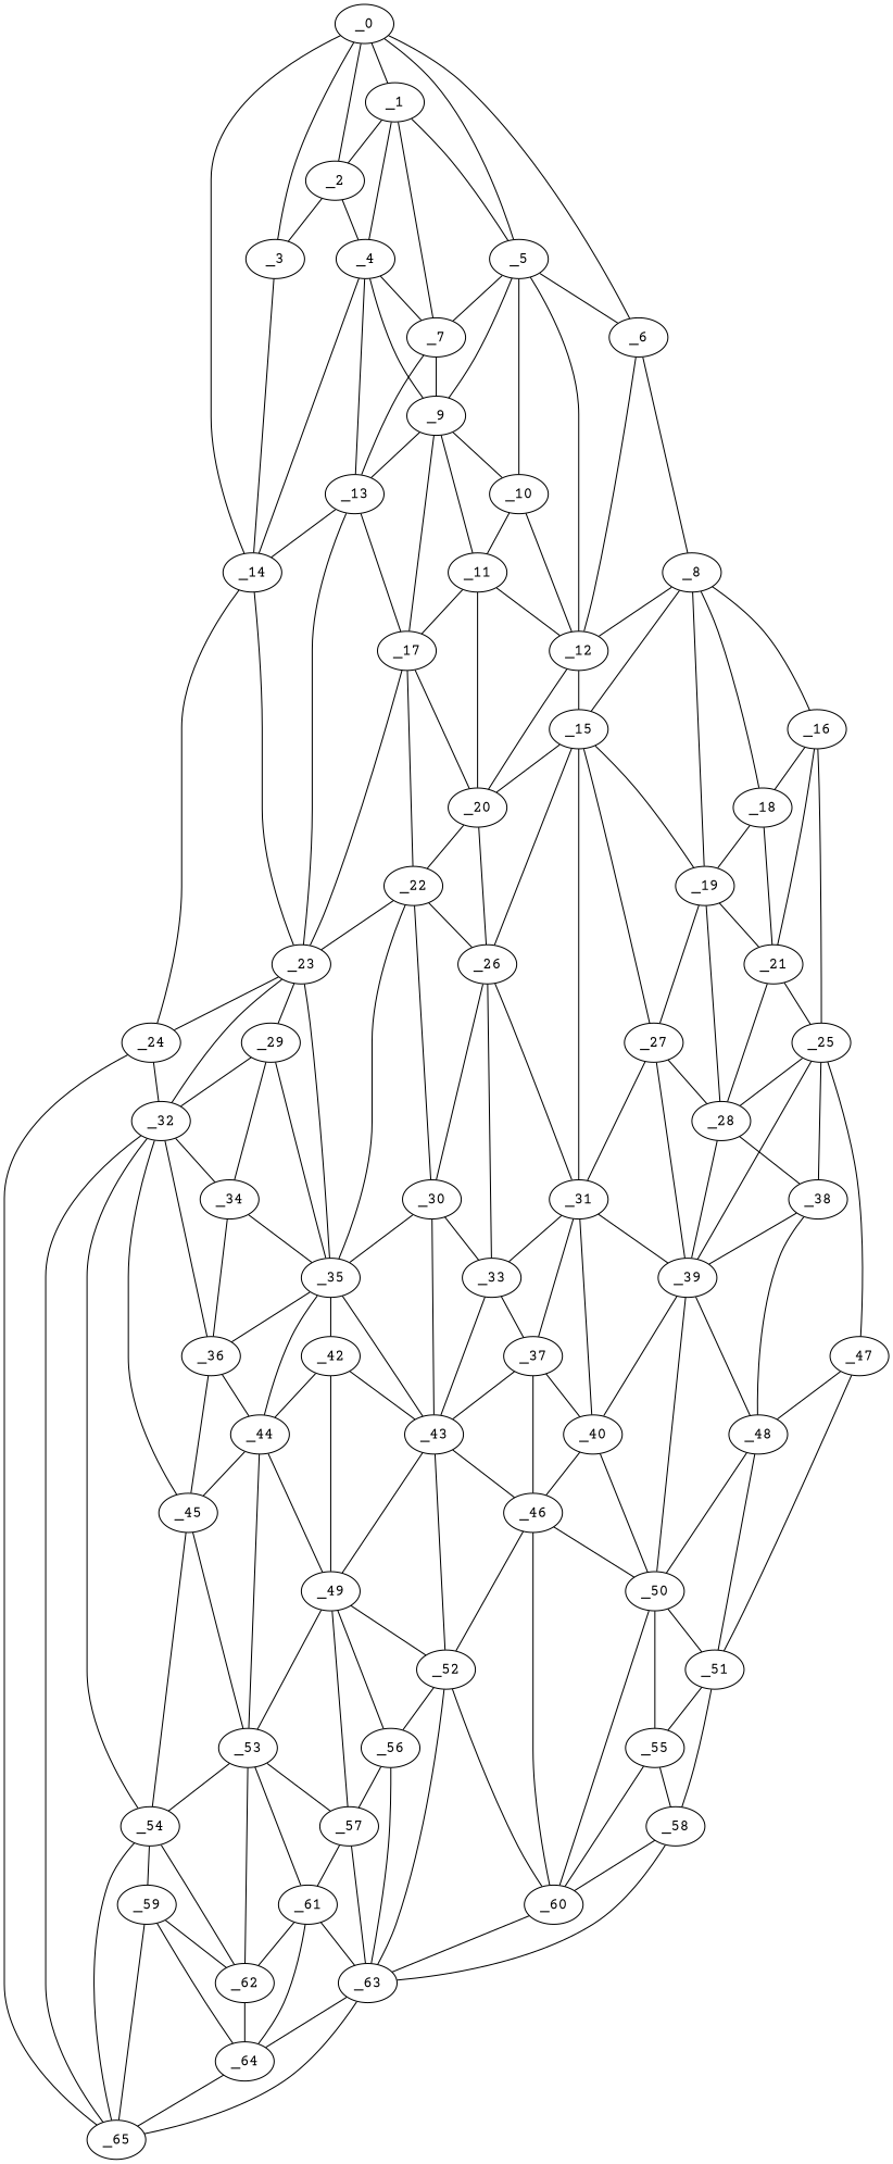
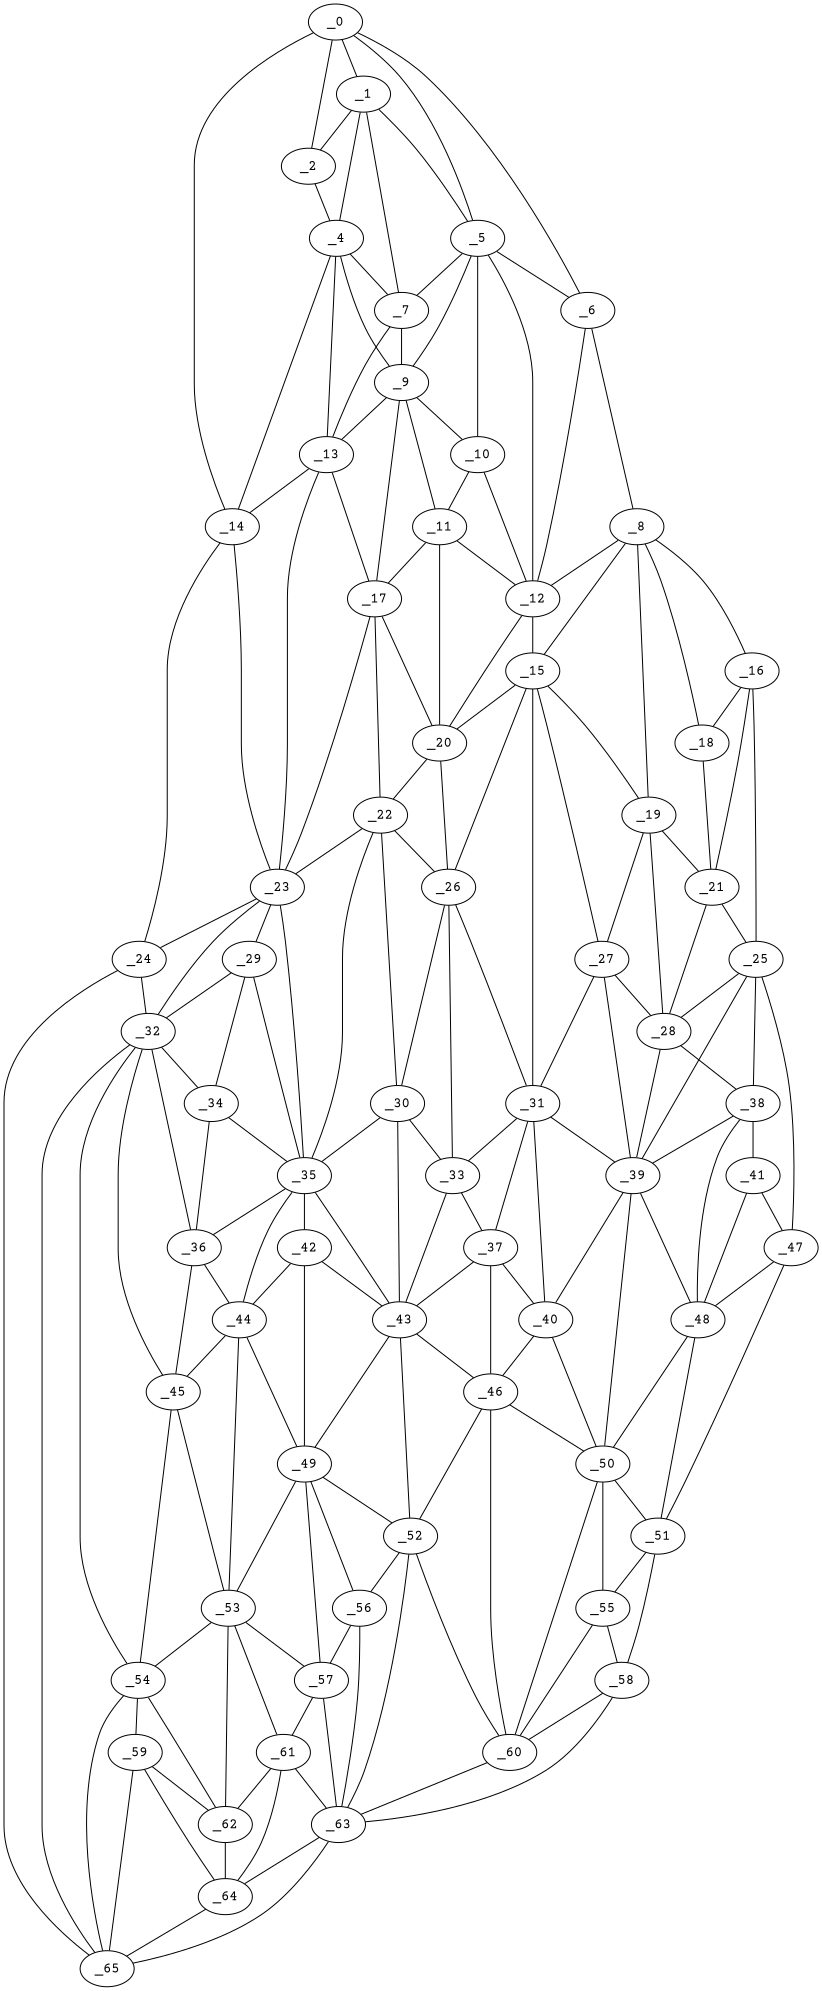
  graph {
    fontname="Courier Prime"
    node [fontname="Courier Prime" x=73 y=54]
    edge [fontname="Courier Prime" valence=2]
    _0 [x=1 y=19]
    _1 [x=14 y=27]
    _2 [x=18 y=20]
-   _3 [x=30 y=16]
    _5 [x=34 y=70]
    _6 [x=34 y=86]
    _14 [x=56 y=3]
    _4 [x=33 y=28]
    _7 [x=39 y=43]
    _9 [x=47]
    _10 [x=47 y=67]
    _12 [x=52 y=82]
    _8 [x=45 y=104]
    _23 [x=69 y=38]
    _24 [x=72 y=3]
    _13 [x=53 y=37]
    _17 [x=61 y=58]
    _11 [x=52 y=66]
    _15 [x=58 y=87]
    _20 [x=63 y=70]
    _16 [x=58 y=118]
    _18 [x=61 y=105]
    _19 [x=62 y=97]
    _35 [x=82]
    _29 [x=75 y=37]
    _32 [x=78 y=6]
    _65 [x=126 y=19]
    _22 [x=66 y=57]
    _26 [y=71]
    _27 [y=93]
    _31 [x=76 y=88]
    _21 [x=65 y=109]
    _25 [x=72 y=120]
    _28 [y=109]
    _30 [x=76 y=60]
    _33 [x=80 y=77]
    _39 [x=88 y=98]
    _37 [x=87 y=81]
    _40 [x=89 y=92]
    _38 [x=87 y=115]
    _47 [x=97 y=120]
    _43 [x=94 y=61]
    _36 [x=87 y=37]
    _42 [x=93]
    _44 [x=95 y=46]
    _34 [x=81 y=38]
    _45 [x=97 y=37]
    _54 [x=111 y=35]
    _48 [x=98 y=113]
    _50 [x=102 y=94]
    _46 [x=97 y=83]
+   _41 [x=92 y=119]
    _51 [x=105 y=110]
    _49 [x=100 y=59]
    _52 [x=106 y=71]
    _53 [x=109 y=48]
    _62 [x=122 y=41]
    _59 [x=118 y=34]
    _58 [x=116 y=109]
    _55 [x=111 y=97]
    _60 [x=118 y=90]
    _63 [x=122 y=78]
    _56 [x=112 y=67]
    _57 [x=115 y=64]
    _61 [x=121]
    _64 [x=124 y=30]
    _0 -- _1
    _0 -- _2
-   _0 -- _3 [valence=1]
    _0 -- _5
    _0 -- _6 [valence=1]
    _0 -- _14 [valence=1]
    _1 -- _2
    _1 -- _5
    _1 -- _4 [valence=1]
    _1 -- _7
-   _2 -- _3
    _2 -- _4
-   _3 -- _14 [valence=1]
    _5 -- _6 [valence=1]
    _5 -- _7 [valence=1]
    _5 -- _9
    _5 -- _10 [valence=1]
    _5 -- _12
    _6 -- _12 [valence=1]
    _6 -- _8 [valence=1]
    _14 -- _23
    _14 -- _24 [valence=1]
    _4 -- _14
    _4 -- _7
    _4 -- _13 [valence=1]
    _7 -- _9
    _7 -- _13
    _9 -- _4
    _9 -- _10 [valence=1]
    _9 -- _13
    _9 -- _17 [valence=1]
    _9 -- _11
    _10 -- _12
    _10 -- _11
    _12 -- _15 [valence=1]
    _12 -- _20
    _8 -- _12
    _8 -- _15 [valence=1]
    _8 -- _16 [valence=1]
    _8 -- _18 [valence=1]
    _8 -- _19
    _23 -- _24
    _23 -- _35
    _23 -- _29
    _23 -- _32
    _24 -- _32 [valence=1]
    _24 -- _65 [valence=1]
    _13 -- _14 [valence=1]
    _13 -- _23
    _13 -- _17
    _17 -- _23
    _17 -- _20 [valence=1]
    _17 -- _22
    _11 -- _12 [valence=1]
    _11 -- _17
    _11 -- _20
    _15 -- _20
    _15 -- _19 [valence=1]
    _15 -- _26
    _15 -- _27
    _15 -- _31
    _20 -- _22
    _20 -- _26 [valence=1]
    _16 -- _18
    _16 -- _21 [valence=1]
    _16 -- _25 [valence=1]
-   _18 -- _19 [valence=1]
    _18 -- _21
    _19 -- _27
    _19 -- _21
    _19 -- _28
    _35 -- _43 [valence=1]
    _35 -- _36
    _35 -- _42 [valence=1]
    _35 -- _44
    _29 -- _35
    _29 -- _32
    _29 -- _34
    _32 -- _65
    _32 -- _36
    _32 -- _34 [valence=1]
    _32 -- _45 [valence=1]
    _32 -- _54 [valence=1]
    _22 -- _23
    _22 -- _35
    _22 -- _26
    _22 -- _30
    _26 -- _31
    _26 -- _30
    _26 -- _33 [valence=1]
    _27 -- _31
    _27 -- _28 [valence=1]
    _27 -- _39
    _31 -- _33
    _31 -- _39 [valence=1]
    _31 -- _37
    _31 -- _40
    _21 -- _25
    _21 -- _28
    _25 -- _28 [valence=1]
    _25 -- _39
    _25 -- _38
    _25 -- _47 [valence=1]
    _28 -- _39
    _28 -- _38
    _30 -- _35
    _30 -- _33
    _30 -- _43 [valence=1]
    _33 -- _37
    _33 -- _43
    _39 -- _40
    _39 -- _48 [valence=1]
    _39 -- _50
    _37 -- _40 [valence=1]
    _37 -- _43
    _37 -- _46
    _40 -- _50
    _40 -- _46
    _38 -- _39 [valence=1]
    _38 -- _48
+   _38 -- _41
    _47 -- _48
    _47 -- _51
    _43 -- _46
    _43 -- _49
    _43 -- _52
    _36 -- _44 [valence=1]
    _36 -- _45
    _42 -- _43
    _42 -- _44
    _42 -- _49 [valence=1]
    _44 -- _45
    _44 -- _49
    _44 -- _53 [valence=1]
    _34 -- _35 [valence=1]
    _34 -- _36
    _45 -- _54
    _45 -- _53
    _54 -- _65
    _54 -- _62
    _54 -- _59 [valence=1]
    _48 -- _50
    _48 -- _51 [valence=1]
    _50 -- _51
    _50 -- _55
    _50 -- _60 [valence=1]
    _46 -- _50
    _46 -- _52
    _46 -- _60
+   _41 -- _47
+   _41 -- _48
    _51 -- _58 [valence=1]
    _51 -- _55 [valence=1]
    _49 -- _52
    _49 -- _53
    _49 -- _56
    _49 -- _57
    _52 -- _60
    _52 -- _63
    _52 -- _56
    _53 -- _54
    _53 -- _62
    _53 -- _57 [valence=1]
    _53 -- _61 [valence=1]
    _62 -- _64
    _59 -- _65
    _59 -- _62 [valence=1]
    _59 -- _64
    _58 -- _60
    _58 -- _63 [valence=1]
    _55 -- _58
    _55 -- _60 [valence=1]
    _60 -- _63
    _63 -- _65 [valence=1]
    _63 -- _64
    _56 -- _63 [valence=1]
    _56 -- _57 [valence=1]
    _57 -- _63
    _57 -- _61 [valence=1]
    _61 -- _62
    _61 -- _63
    _61 -- _64 [valence=1]
    _64 -- _65
  }
